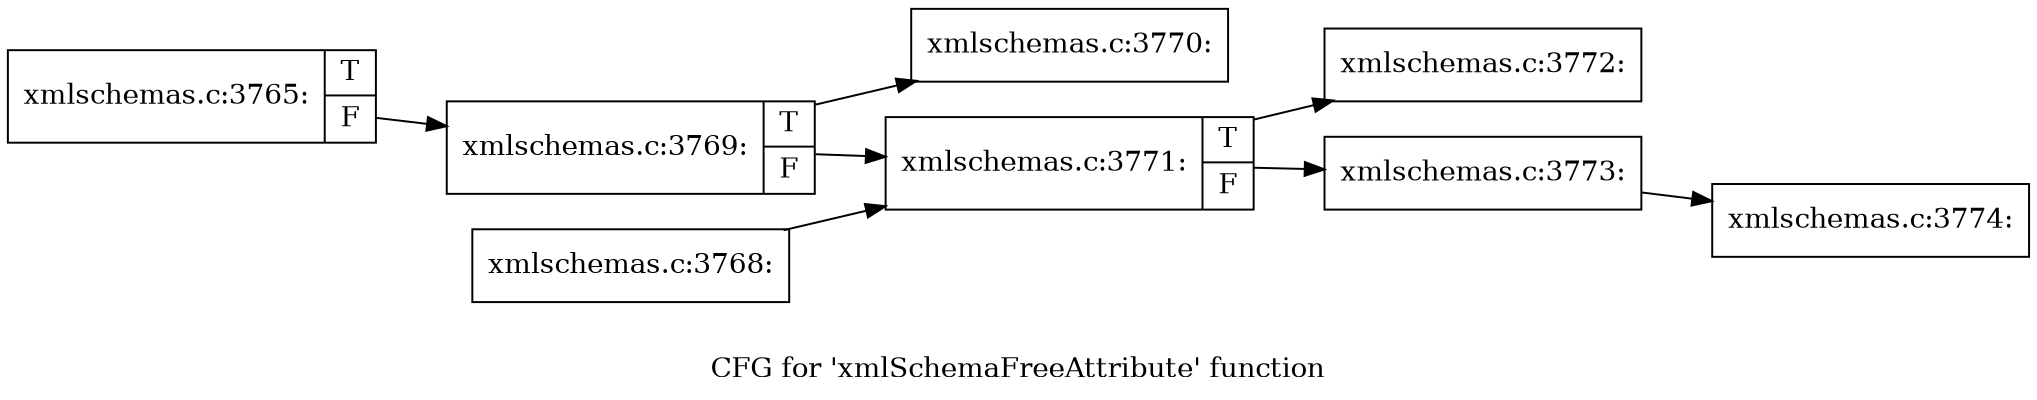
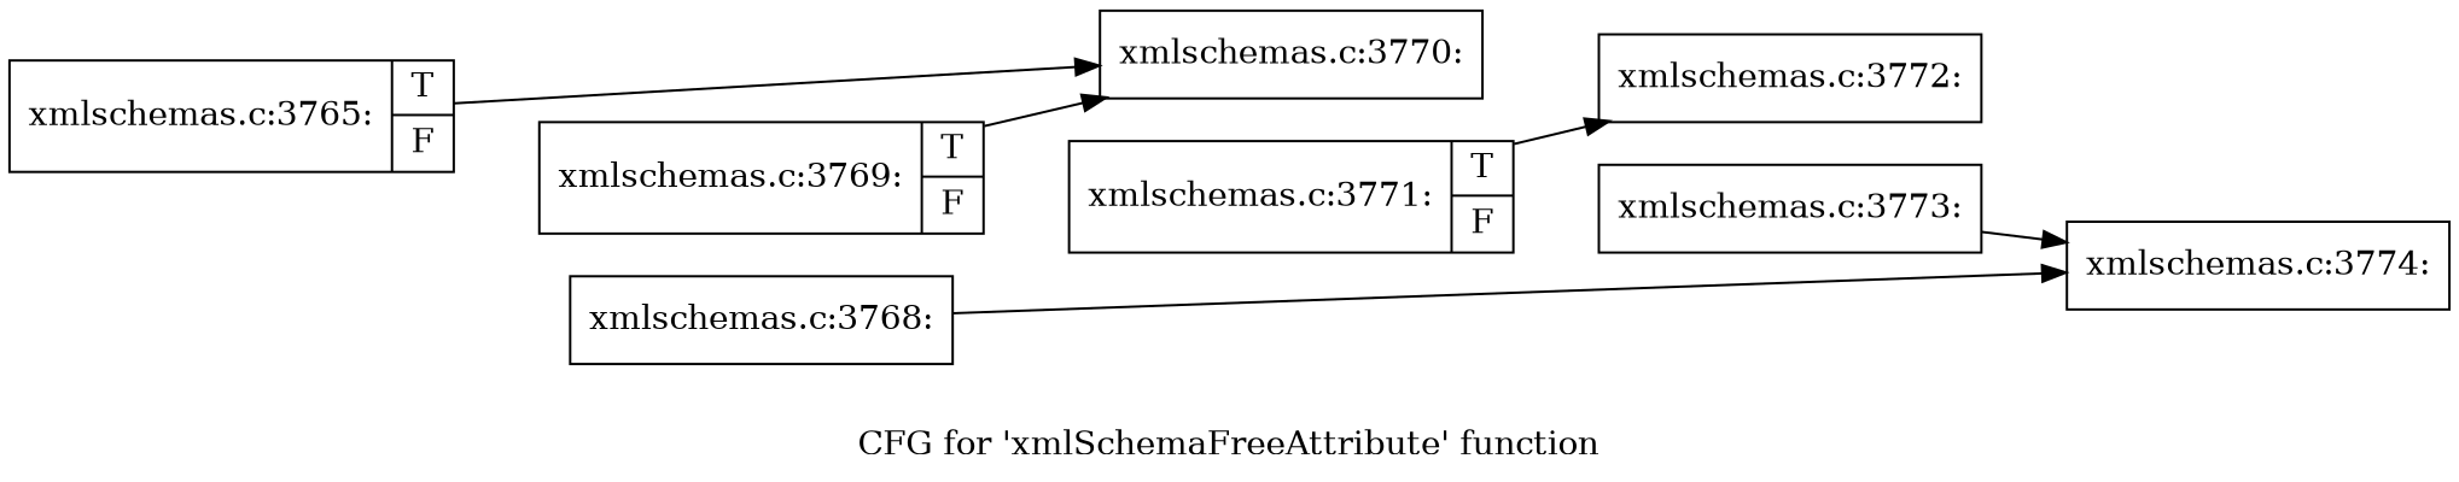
  digraph {
    fontname="DejaVu Serif"
    label="CFG for 'xmlSchemaFreeAttribute' function"
    rankdir=LR
    node [fontname="DejaVu Serif" shape=record]
    edge [fontname="DejaVu Serif"]
    n1 [label="{xmlschemas.c:3765:|{<s0>T|<s1>F}}"]
    n2 [label="{xmlschemas.c:3769:|{<s0>T|<s1>F}}"]
    n3 [label="{xmlschemas.c:3768:}"]
    n4 [label="{xmlschemas.c:3774:}"]
    n5 [label="{xmlschemas.c:3770:}"]
    n6 [label="{xmlschemas.c:3771:|{<s0>T|<s1>F}}"]
    n7 [label="{xmlschemas.c:3772:}"]
    n8 [label="{xmlschemas.c:3773:}"]
-   n1 -> n2
+   n1 -> n5
    n2 -> n5
-   n2 -> n6
-   n3 -> n6
+   n3 -> n4
    n6 -> n7
-   n6 -> n8
    n8 -> n4
  }
